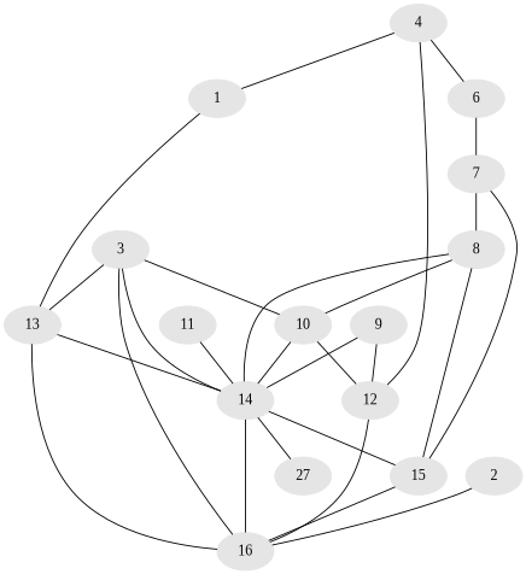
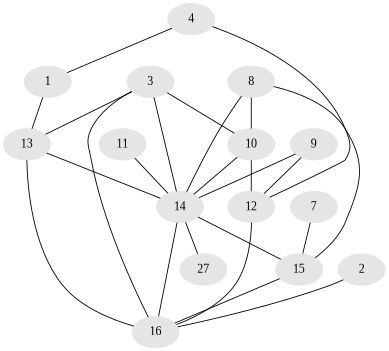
  graph {
    fontname="Liberation Serif"
    node [color=gray90 fontname="Liberation Serif" style=filled]
    edge [fontname="Liberation Serif" weight=1.0]
    2
    16
    3
    10
    13
    14
    12
    15
    n9 [label=27]
    n10 [label=1]
    4
-   6
    7
    8
    9
    11
    2 -- 16
    3 -- 16
    3 -- 10
    3 -- 13
    3 -- 14
    10 -- 14
    10 -- 12
    13 -- 16
    13 -- 14
    14 -- 16 [weight=2.0]
    14 -- 15
    14 -- n9
    12 -- 16
    15 -- 16
    n10 -- 13
    4 -- 12
    4 -- n10
-   4 -- 6
-   6 -- 7
    7 -- 15
-   7 -- 8
    8 -- 10
    8 -- 14
    8 -- 15
    9 -- 14
    9 -- 12
    11 -- 14
  }
